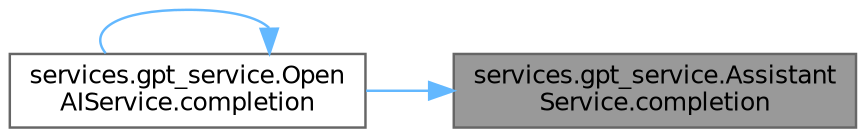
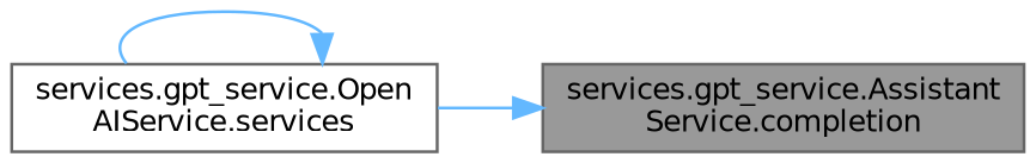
  digraph {
    rankdir=RL
    node [fontname=Helvetica fontsize=10 shape=box style=filled]
    edge [color=steelblue1 dir=back fontname=Helvetica fontsize=10 labelfontname=Helvetica labelfontsize=10 style=solid]
    n1 [color=gray40 fillcolor=grey60 fontcolor=black height=0.2 label="services.gpt_service.Assistant\lService.completion" width=0.4]
-   n2 [color=grey40 fillcolor=white height=0.2 label="services.gpt_service.Open\lAIService.completion" width=0.4]
+   n2 [color=grey40 fillcolor=white height=0.2 label="services.gpt_service.Open\lAIService.services" width=0.4]
    n1 -> n2
    n2 -> n2
  }
